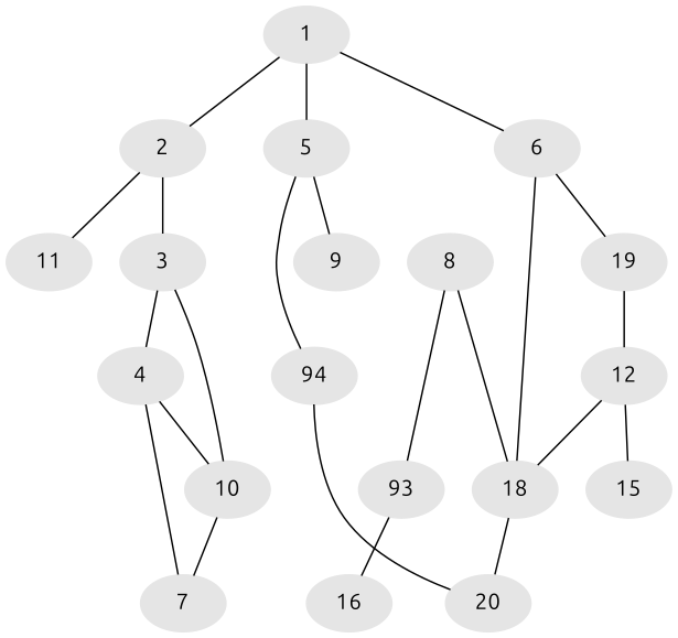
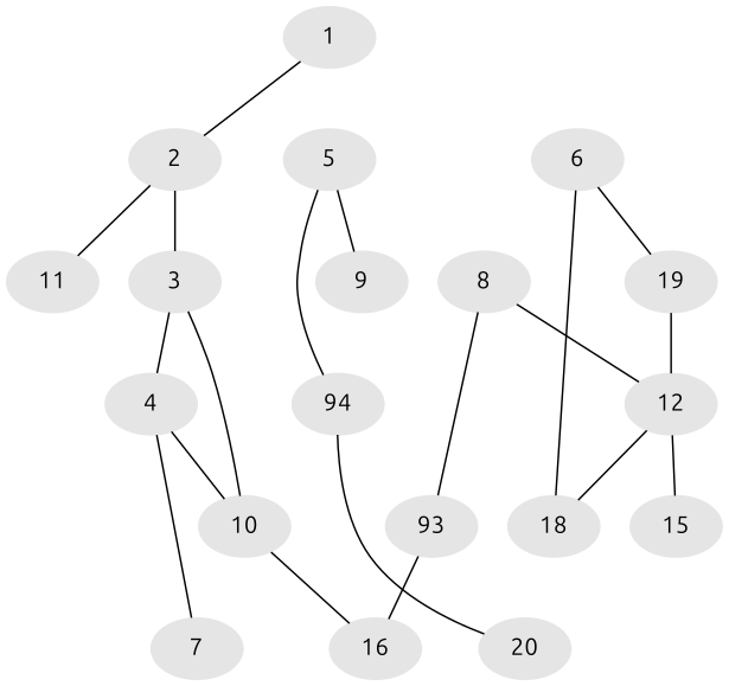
  graph {
    fontname=Ubuntu
    node [color=gray90 fontname=Ubuntu style=filled]
    edge [fontname=Ubuntu]
    1
    2
    5
    6
    3
    11
    9
    n8 [label=94]
    18
    19
    4
    10
    7
    16
    20
    12
    15
    8
    n19 [label=93]
    1 -- 2
-   1 -- 5
-   1 -- 6
    2 -- 3
    2 -- 11
    5 -- 9
    5 -- n8
    6 -- 18
    6 -- 19
    3 -- 4
    3 -- 10
    n8 -- 20
-   18 -- 20
    19 -- 12
    4 -- 10
    4 -- 7
-   10 -- 7
+   10 -- 16
    12 -- 18
    12 -- 15
-   8 -- 18
+   8 -- 12
    8 -- n19
    n19 -- 16
  }
